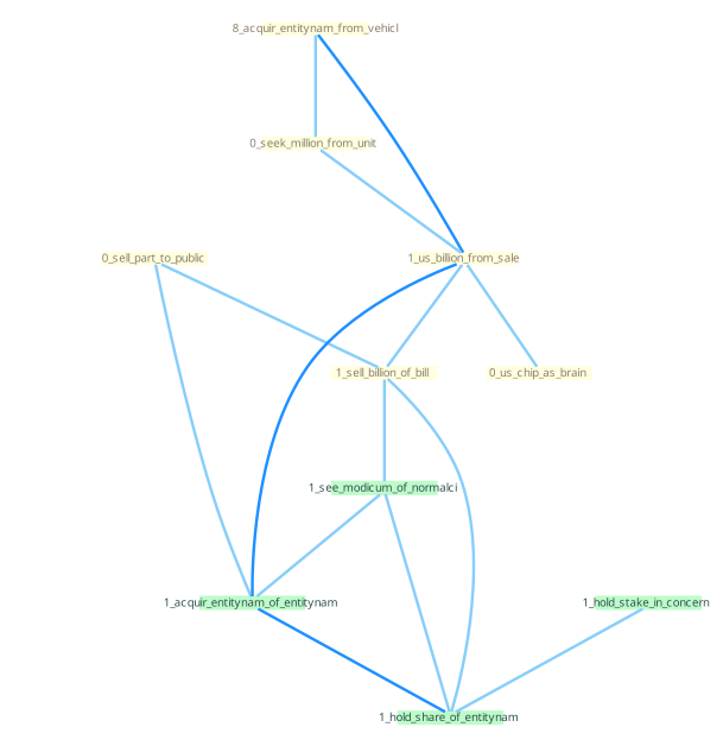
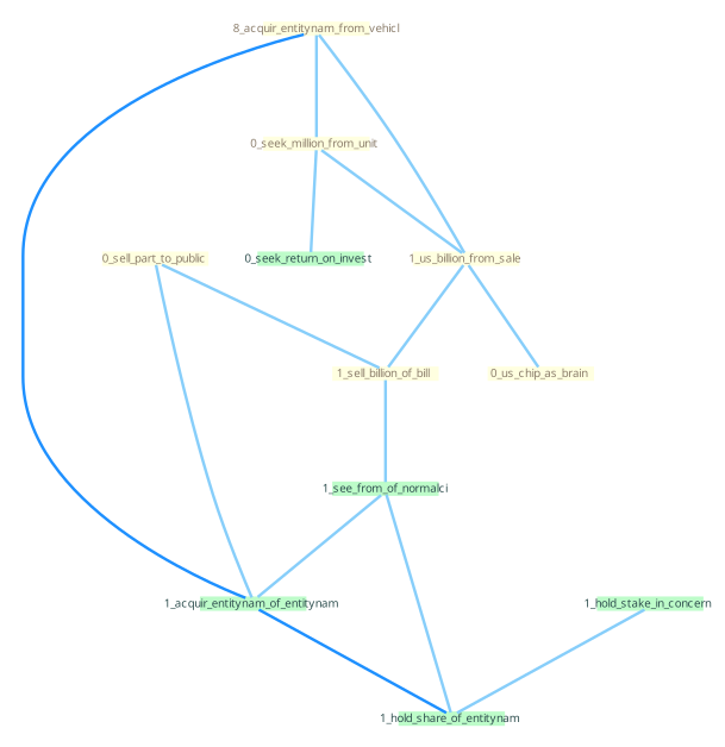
  graph {
    fontname="Noto Sans"
    node [color="#ffffe0" fixedsize=true fontcolor="#8b7d6b" fontname="Noto Sans" fontsize=4 shape=polygon style=filled]
    edge [color="#87cefa" fontname="Noto Sans" w=1]
    n1 [height=.06 label="8_acquir_entitynam_from_vehicl" width=.5]
    "0_seek_million_from_unit " [height=.06 width=.5]
    "0_sell_part_to_public " [height=.06 width=.5]
    "1_us_billion_from_sale " [height=.06 width=.5]
    "1_sell_billion_of_bill " [height=.06 width=.5]
    "0_us_chip_as_brain " [height=.06 width=.5]
    "1_acquir_entitynam_of_entitynam " [color="#BDFCC9" fontcolor="#2f4f4f" height=.06 width=.5]
-   "1_see_modicum_of_normalci " [color="#BDFCC9" fontcolor="#2f4f4f" height=.06 width=.5]
+   "0_seek_return_on_invest " [color="#BDFCC9" fontcolor="#2f4f4f" height=.06 width=.5]
+   "1_see_modicum_of_normalci " [color="#BDFCC9" fontcolor="#2f4f4f" height=.06 width=.5 label="1_see_from_of_normalci"]
    "1_hold_share_of_entitynam " [color="#BDFCC9" fontcolor="#2f4f4f" height=.06 width=.5]
    "1_hold_stake_in_concern " [color="#BDFCC9" fontcolor="#2f4f4f" height=.06 width=.5]
    subgraph sub_1 {
      n1
      "0_seek_million_from_unit "
      "0_sell_part_to_public "
      "1_us_billion_from_sale "
      "1_sell_billion_of_bill "
      "0_us_chip_as_brain "
    }
    subgraph sub_2 {
    }
    n1 -- "0_seek_million_from_unit "
-   n1 -- "1_us_billion_from_sale " [color="#1e90ff"]
-   "1_us_billion_from_sale " -- "1_acquir_entitynam_of_entitynam " [color="#1e90ff" w=2]
+   n1 -- "1_us_billion_from_sale "
+   n1 -- "1_acquir_entitynam_of_entitynam " [color="#1e90ff" w=2]
    "0_seek_million_from_unit " -- "1_us_billion_from_sale "
+   "0_seek_million_from_unit " -- "0_seek_return_on_invest "
    "0_sell_part_to_public " -- "1_sell_billion_of_bill "
    "0_sell_part_to_public " -- "1_acquir_entitynam_of_entitynam "
    "1_us_billion_from_sale " -- "1_sell_billion_of_bill "
    "1_us_billion_from_sale " -- "0_us_chip_as_brain "
    "1_sell_billion_of_bill " -- "1_see_modicum_of_normalci "
-   "1_sell_billion_of_bill " -- "1_hold_share_of_entitynam "
    "1_acquir_entitynam_of_entitynam " -- "1_hold_share_of_entitynam " [color="#1e90ff" w=2]
    "1_see_modicum_of_normalci " -- "1_acquir_entitynam_of_entitynam "
    "1_see_modicum_of_normalci " -- "1_hold_share_of_entitynam "
    "1_hold_stake_in_concern " -- "1_hold_share_of_entitynam "
  }
